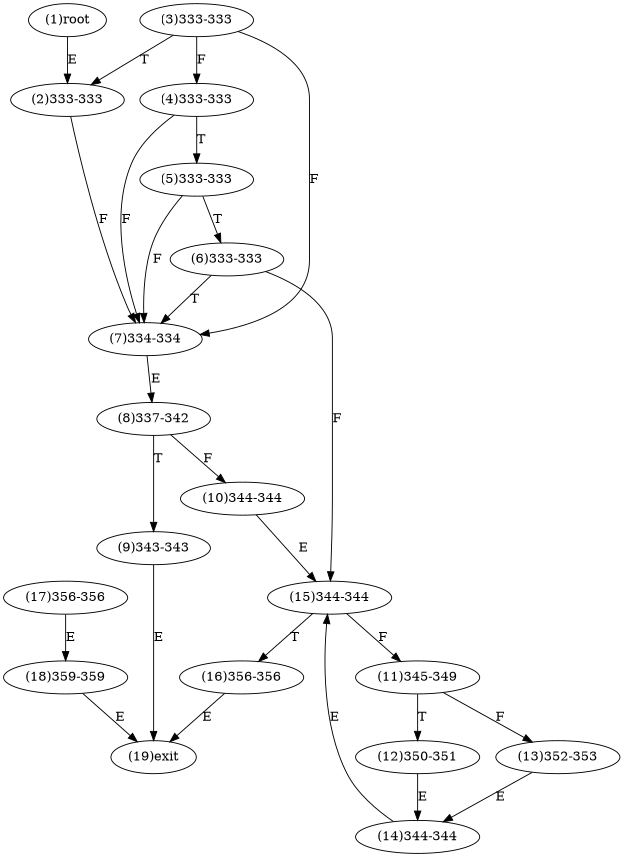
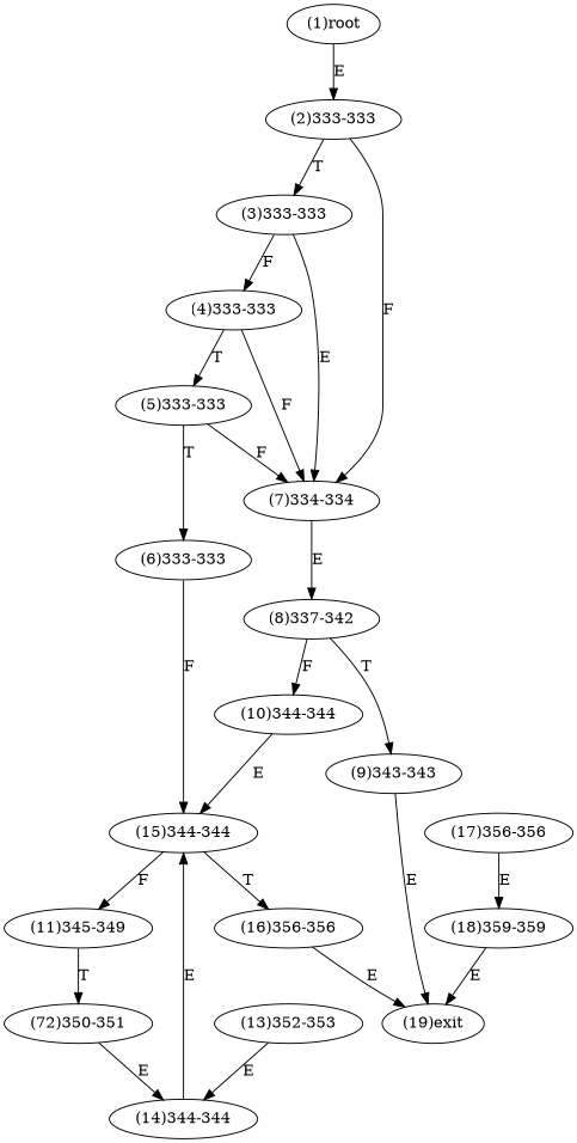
  digraph {
    n1 [label="(1)root"]
    n2 [label="(2)333-333"]
    n3 [label="(3)333-333"]
    n4 [label="(7)334-334"]
    n5 [label="(4)333-333"]
    n6 [label="(8)337-342"]
    n7 [label="(5)333-333"]
    n8 [label="(6)333-333"]
    n9 [label="(15)344-344"]
    n10 [label="(9)343-343"]
    n11 [label="(10)344-344"]
    n12 [label="(19)exit"]
    n13 [label="(11)345-349"]
    n14 [label="(16)356-356"]
-   n15 [label="(12)350-351"]
+   n15 [label="(72)350-351"]
    n16 [label="(13)352-353"]
    n17 [label="(14)344-344"]
    n18 [label="(17)356-356"]
    n19 [label="(18)359-359"]
    n1 -> n2 [label=E]
-   n3 -> n2 [label=T]
+   n2 -> n3 [label=T]
    n2 -> n4 [label=F]
-   n3 -> n4 [label=F]
+   n3 -> n4 [label=E]
    n3 -> n5 [label=F]
    n4 -> n6 [label=E]
    n5 -> n4 [label=F]
    n5 -> n7 [label=T]
    n6 -> n10 [label=T]
    n6 -> n11 [label=F]
    n7 -> n4 [label=F]
    n7 -> n8 [label=T]
-   n8 -> n4 [label=T]
    n8 -> n9 [label=F]
    n9 -> n13 [label=F]
    n9 -> n14 [label=T]
    n10 -> n12 [label=E]
    n11 -> n9 [label=E]
    n13 -> n15 [label=T]
-   n13 -> n16 [label=F]
    n14 -> n12 [label=E]
    n15 -> n17 [label=E]
    n16 -> n17 [label=E]
    n17 -> n9 [label=E]
    n18 -> n19 [label=E]
    n19 -> n12 [label=E]
  }
